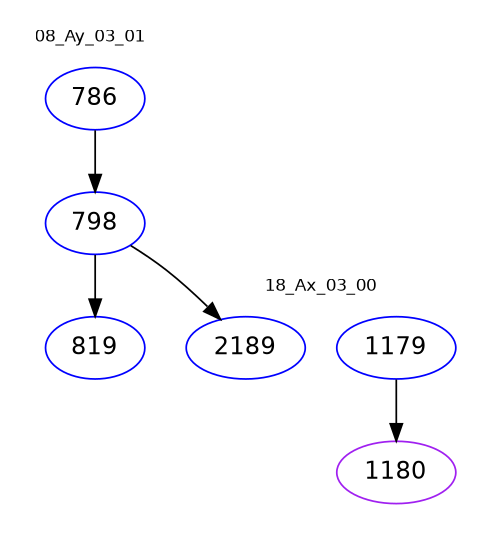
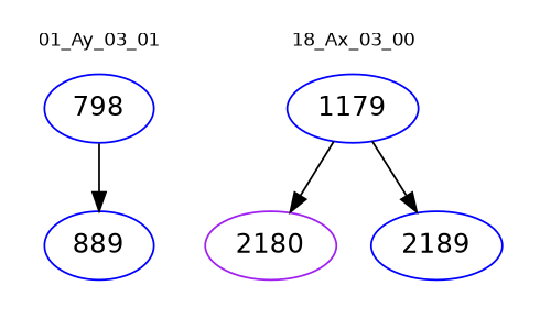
  digraph {
    fontname="DejaVu Sans"
    node [color=blue fontname="DejaVu Sans"]
    edge [color=black fontname="DejaVu Sans"]
-   n1 [label=786]
    n2 [label=798]
-   n3 [label=819]
-   n4 [color=purple label=1180]
+   n3 [label=889]
+   n4 [color=purple label=2180]
    n5 [label=1179]
    n6 [label=2189]
    subgraph cluster_1 {
      color=white
      fontsize=10
-     label="08_Ay_03_01"
-     n1
+     label="01_Ay_03_01"
      n2
      n3
    }
    subgraph cluster_2 {
      color=white
      fontsize=10
      label="18_Ax_03_00"
      n4
      n5
      n6
    }
-   n1 -> n2
    n2 -> n3
    n5 -> n4
-   n2 -> n6
+   n5 -> n6
  }
